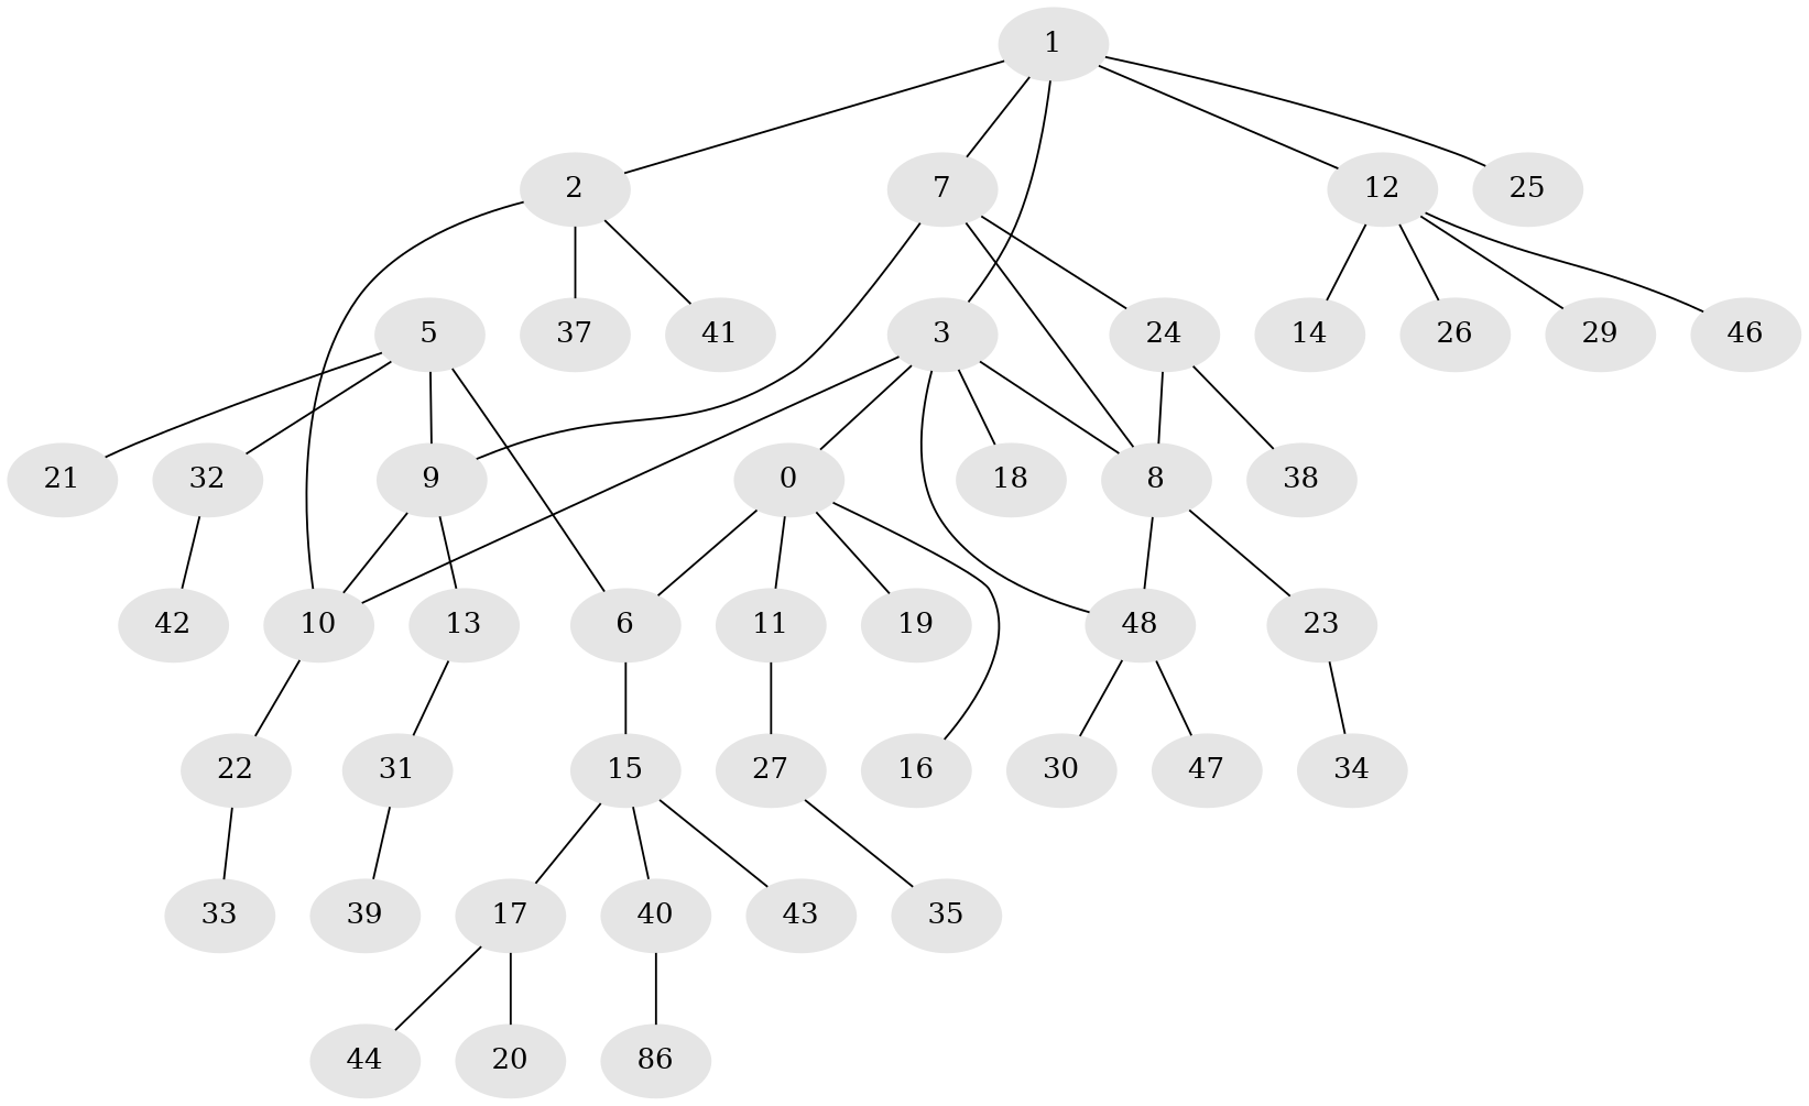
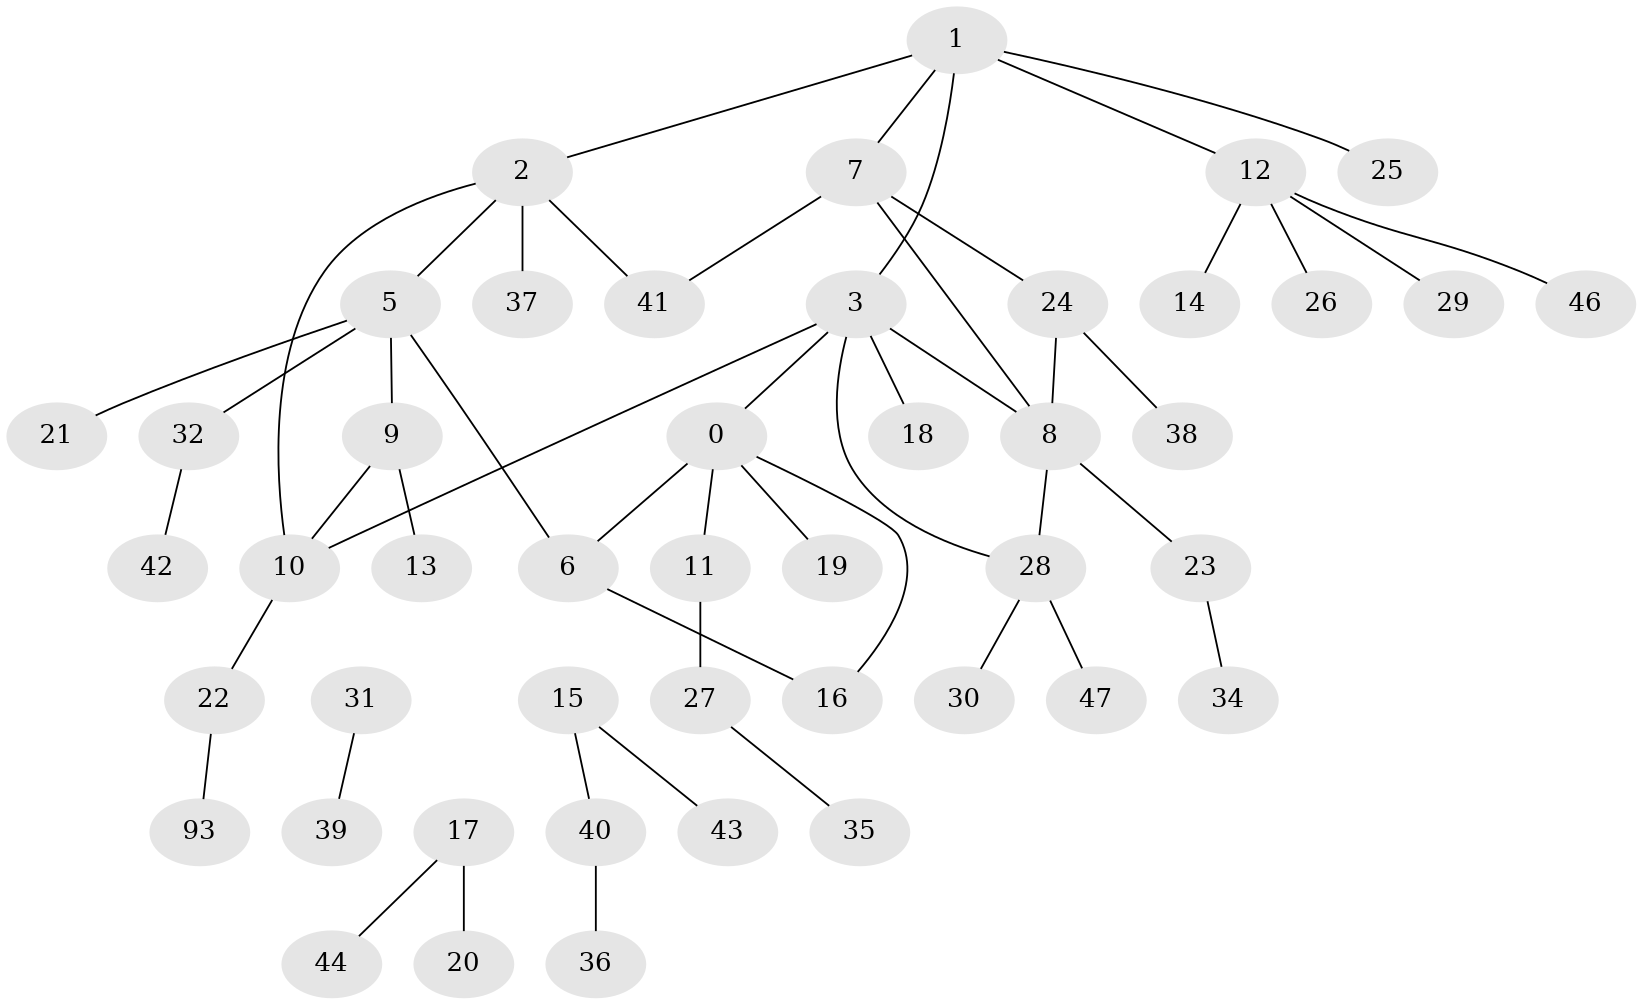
  graph {
    node [color=gray90 style=filled]
    1
    2
    3
    7
    12
    25
    5
    10
    37
    41
    n11 [label=0]
    8
    18
-   28 [label=48]
+   28
    9
    24
    14
    26
    29
    46
    6
    21
    32
    22
    11
    16
    19
    23
    30
    47
    15
    27
    13
    42
    17
    40
    43
    38
    34
    31
    35
-   33
+   33 [label=93]
    39
    20
    44
-   36 [label=86]
+   36
    1 -- 2
    1 -- 3
    1 -- 7
    1 -- 12
    1 -- 25
+   2 -- 5
    2 -- 10
    2 -- 37
    2 -- 41
    3 -- 10
    3 -- n11
    3 -- 8
    3 -- 18
    3 -- 28
    7 -- 8
-   7 -- 9
+   7 -- 41
    7 -- 24
    12 -- 14
    12 -- 26
    12 -- 29
    12 -- 46
    5 -- 9
    5 -- 6
    5 -- 21
    5 -- 32
    10 -- 22
    n11 -- 6
    n11 -- 11
    n11 -- 16
    n11 -- 19
    8 -- 28
    8 -- 23
    28 -- 30
    28 -- 47
    9 -- 10
    9 -- 13
    24 -- 8
    24 -- 38
-   6 -- 15
+   6 -- 16
    32 -- 42
    22 -- 33
    11 -- 27
    23 -- 34
-   15 -- 17
    15 -- 40
    15 -- 43
    27 -- 35
-   13 -- 31
    17 -- 20
    17 -- 44
    40 -- 36
    31 -- 39
  }
